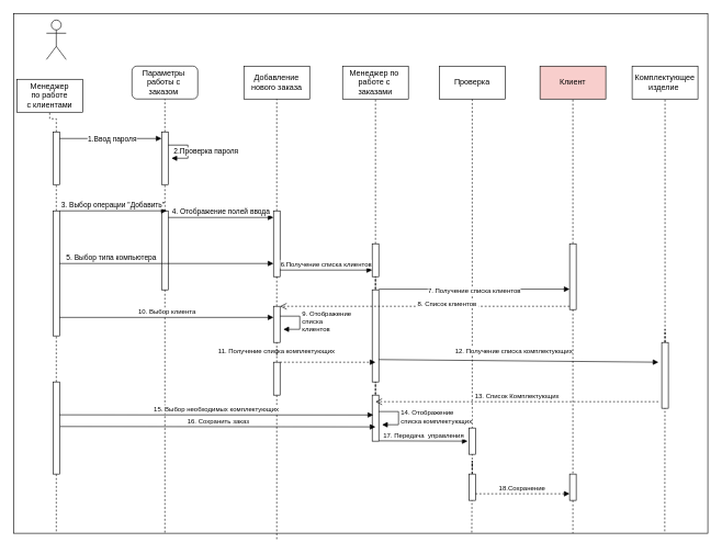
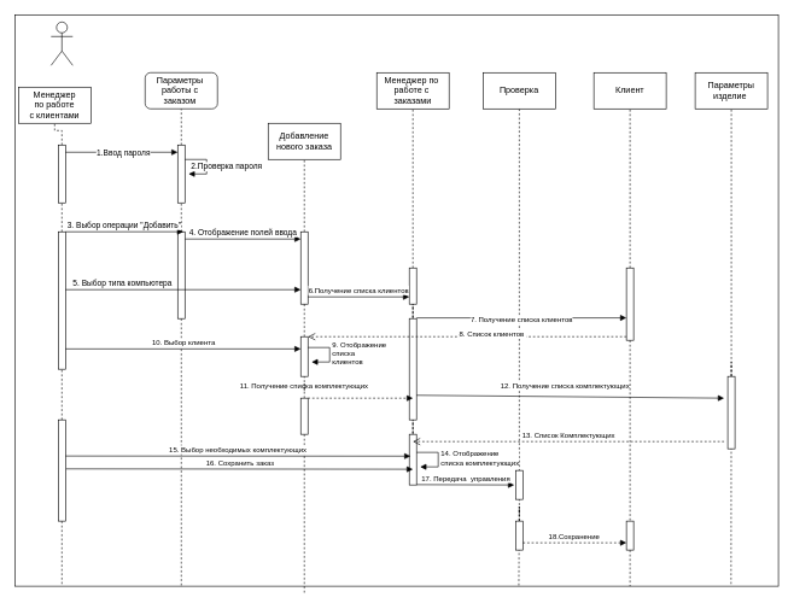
  <mxCell id="0" />
  <mxCell id="1" parent="0" />
  <mxCell id="2" value="" style="rounded=0;whiteSpace=wrap;html=1;" parent="1" vertex="1"><mxGeometry x="20" y="20" width="1055" height="790" as="geometry" /></mxCell>
  <mxCell id="3" value="" style="shape=umlActor;verticalLabelPosition=bottom;verticalAlign=top;html=1;outlineConnect=0;" parent="1" vertex="1"><mxGeometry x="70" y="30" width="30" height="60" as="geometry" /></mxCell>
  <mxCell id="4" value="Менеджер&lt;br&gt;по работе&lt;br&gt;с клиентами" style="rounded=0;whiteSpace=wrap;html=1;" parent="1" vertex="1"><mxGeometry x="25" y="120" width="100" height="50" as="geometry" /></mxCell>
  <mxCell id="5" value="Параметры&amp;nbsp;&lt;br&gt;работы с&amp;nbsp;&lt;br&gt;заказом&amp;nbsp;" style="whiteSpace=wrap;html=1;rounded=1;" parent="1" vertex="1"><mxGeometry x="200" y="100" width="100" height="50" as="geometry" /></mxCell>
- <mxCell id="6" value="Добавление&lt;br&gt;нового заказа" style="rounded=0;whiteSpace=wrap;html=1;" parent="1" vertex="1"><mxGeometry x="370" y="100" width="100" height="50" as="geometry" /></mxCell>
+ <mxCell id="6" value="Добавление&lt;br&gt;нового заказа" style="rounded=0;whiteSpace=wrap;html=1;" parent="1" vertex="1"><mxGeometry x="370" y="170" width="100" height="50" as="geometry" /></mxCell>
  <mxCell id="7" value="Менеджер по&amp;nbsp;&lt;br&gt;работе с&amp;nbsp;&lt;br&gt;заказами" style="rounded=0;whiteSpace=wrap;html=1;" parent="1" vertex="1"><mxGeometry x="520" y="100" width="100" height="50" as="geometry" /></mxCell>
  <mxCell id="8" style="edgeStyle=orthogonalEdgeStyle;rounded=0;orthogonalLoop=1;jettySize=auto;html=1;dashed=1;fontSize=10;endArrow=none;endFill=0;" parent="1" source="9" target="58" edge="1"><mxGeometry relative="1" as="geometry" /></mxCell>
  <mxCell id="9" value="Проверка" style="rounded=0;whiteSpace=wrap;html=1;" parent="1" vertex="1"><mxGeometry x="667" y="100" width="100" height="50" as="geometry" /></mxCell>
- <mxCell id="10" value="Клиент" style="rounded=0;whiteSpace=wrap;html=1;fillColor=#f8cecc;" parent="1" vertex="1"><mxGeometry x="820" y="100" width="100" height="50" as="geometry" /></mxCell>
- <mxCell id="11" value="Комплектующее&lt;br&gt;изделие&amp;nbsp;" style="rounded=0;whiteSpace=wrap;html=1;" parent="1" vertex="1"><mxGeometry x="960" y="100" width="100" height="50" as="geometry" /></mxCell>
+ <mxCell id="10" value="Клиент" style="rounded=0;whiteSpace=wrap;html=1;" parent="1" vertex="1"><mxGeometry x="820" y="100" width="100" height="50" as="geometry" /></mxCell>
+ <mxCell id="11" value="Параметры&lt;br&gt;изделие&amp;nbsp;" style="rounded=0;whiteSpace=wrap;html=1;" parent="1" vertex="1"><mxGeometry x="960" y="100" width="100" height="50" as="geometry" /></mxCell>
  <mxCell id="12" style="edgeStyle=orthogonalEdgeStyle;rounded=0;orthogonalLoop=1;jettySize=auto;html=1;entryX=0.5;entryY=1;entryDx=0;entryDy=0;dashed=1;endArrow=none;endFill=0;" parent="1" source="13" target="4" edge="1"><mxGeometry relative="1" as="geometry" /></mxCell>
  <mxCell id="13" value="" style="html=1;points=[];perimeter=orthogonalPerimeter;" parent="1" vertex="1"><mxGeometry x="80" y="200" width="10" height="80" as="geometry" /></mxCell>
  <mxCell id="14" style="edgeStyle=orthogonalEdgeStyle;rounded=0;orthogonalLoop=1;jettySize=auto;html=1;dashed=1;endArrow=none;endFill=0;" parent="1" source="15" target="5" edge="1"><mxGeometry relative="1" as="geometry" /></mxCell>
  <mxCell id="15" value="" style="html=1;points=[];perimeter=orthogonalPerimeter;" parent="1" vertex="1"><mxGeometry x="245" y="200" width="10" height="80" as="geometry" /></mxCell>
  <mxCell id="16" value="1.Ввод пароля" style="html=1;verticalAlign=bottom;endArrow=block;rounded=0;" parent="1" target="15" edge="1"><mxGeometry x="0.032" y="-10" width="80" relative="1" as="geometry"><mxPoint x="90" y="210" as="sourcePoint" /><mxPoint x="170" y="210" as="targetPoint" /><mxPoint as="offset" /></mxGeometry></mxCell>
  <mxCell id="17" value="2.Проверка пароля" style="edgeStyle=orthogonalEdgeStyle;html=1;align=left;spacingLeft=2;endArrow=block;rounded=0;entryX=1;entryY=0;" parent="1" edge="1"><mxGeometry x="1" y="-10" relative="1" as="geometry"><mxPoint x="255" y="220" as="sourcePoint" /><Array as="points"><mxPoint x="285" y="220" /><mxPoint x="285" y="240" /></Array><mxPoint x="260" y="240" as="targetPoint" /><mxPoint as="offset" /></mxGeometry></mxCell>
  <mxCell id="18" value="" style="edgeStyle=orthogonalEdgeStyle;rounded=0;orthogonalLoop=1;jettySize=auto;html=1;endArrow=none;endFill=0;dashed=1;" parent="1" source="22" target="15" edge="1"><mxGeometry relative="1" as="geometry" /></mxCell>
  <mxCell id="19" value="" style="edgeStyle=orthogonalEdgeStyle;rounded=0;orthogonalLoop=1;jettySize=auto;html=1;dashed=1;endArrow=none;endFill=0;" parent="1" source="20" target="13" edge="1"><mxGeometry relative="1" as="geometry" /></mxCell>
  <mxCell id="20" value="" style="html=1;points=[];perimeter=orthogonalPerimeter;" parent="1" vertex="1"><mxGeometry x="80" y="320" width="10" height="190" as="geometry" /></mxCell>
  <mxCell id="21" style="edgeStyle=orthogonalEdgeStyle;rounded=0;orthogonalLoop=1;jettySize=auto;html=1;dashed=1;fontSize=10;endArrow=none;endFill=0;" parent="1" source="22" edge="1"><mxGeometry relative="1" as="geometry"><mxPoint x="250" y="810" as="targetPoint" /></mxGeometry></mxCell>
  <mxCell id="22" value="" style="html=1;points=[];perimeter=orthogonalPerimeter;" parent="1" vertex="1"><mxGeometry x="245" y="320" width="10" height="120" as="geometry" /></mxCell>
  <mxCell id="23" value="3. Выбор операции &quot;Добавить&quot;" style="html=1;verticalAlign=bottom;endArrow=block;rounded=0;entryX=0.783;entryY=-0.001;entryDx=0;entryDy=0;entryPerimeter=0;" parent="1" target="22" edge="1"><mxGeometry width="80" relative="1" as="geometry"><mxPoint x="90" y="320" as="sourcePoint" /><mxPoint x="170" y="320" as="targetPoint" /></mxGeometry></mxCell>
  <mxCell id="24" style="edgeStyle=orthogonalEdgeStyle;rounded=0;orthogonalLoop=1;jettySize=auto;html=1;dashed=1;endArrow=none;endFill=0;" parent="1" source="25" target="6" edge="1"><mxGeometry relative="1" as="geometry" /></mxCell>
  <mxCell id="25" value="" style="html=1;points=[];perimeter=orthogonalPerimeter;" parent="1" vertex="1"><mxGeometry x="415" y="320" width="10" height="100" as="geometry" /></mxCell>
  <mxCell id="26" value="4. Отображение полей ввода" style="html=1;verticalAlign=bottom;endArrow=block;rounded=0;" parent="1" target="25" edge="1"><mxGeometry width="80" relative="1" as="geometry"><mxPoint x="255" y="330" as="sourcePoint" /><mxPoint x="335" y="330" as="targetPoint" /><Array as="points" /></mxGeometry></mxCell>
  <mxCell id="27" value="5. Выбор типа компьютера&amp;nbsp;" style="html=1;verticalAlign=bottom;endArrow=block;rounded=0;" parent="1" target="25" edge="1"><mxGeometry x="-0.508" width="80" relative="1" as="geometry"><mxPoint x="90" y="400" as="sourcePoint" /><mxPoint x="170" y="400" as="targetPoint" /><mxPoint as="offset" /></mxGeometry></mxCell>
  <mxCell id="28" style="edgeStyle=orthogonalEdgeStyle;rounded=0;orthogonalLoop=1;jettySize=auto;html=1;endArrow=none;endFill=0;dashed=1;" parent="1" source="29" target="7" edge="1"><mxGeometry relative="1" as="geometry" /></mxCell>
  <mxCell id="29" value="" style="html=1;points=[];perimeter=orthogonalPerimeter;" parent="1" vertex="1"><mxGeometry x="565" y="370" width="10" height="50" as="geometry" /></mxCell>
  <mxCell id="30" value="&lt;font style=&quot;font-size: 10px;&quot;&gt;6.Получение списка клиентов&lt;/font&gt;" style="html=1;verticalAlign=bottom;endArrow=block;rounded=0;" parent="1" target="29" edge="1"><mxGeometry width="80" relative="1" as="geometry"><mxPoint x="425" y="410" as="sourcePoint" /><mxPoint x="505" y="410" as="targetPoint" /></mxGeometry></mxCell>
  <mxCell id="31" value="" style="edgeStyle=orthogonalEdgeStyle;rounded=0;orthogonalLoop=1;jettySize=auto;html=1;fontSize=10;endArrow=none;endFill=0;dashed=1;" parent="1" source="32" target="25" edge="1"><mxGeometry relative="1" as="geometry" /></mxCell>
  <mxCell id="32" value="" style="html=1;points=[];perimeter=orthogonalPerimeter;" parent="1" vertex="1"><mxGeometry x="415" y="465" width="10" height="55" as="geometry" /></mxCell>
  <mxCell id="33" value="10. Выбор клиента" style="html=1;verticalAlign=bottom;endArrow=block;rounded=0;fontSize=10;" parent="1" target="32" edge="1"><mxGeometry width="80" relative="1" as="geometry"><mxPoint x="90" y="481.91" as="sourcePoint" /><mxPoint x="170" y="481.91" as="targetPoint" /></mxGeometry></mxCell>
  <mxCell id="34" value="9. Отображение&amp;nbsp;&lt;br&gt;списка&lt;br&gt;клиентов&amp;nbsp;" style="edgeStyle=orthogonalEdgeStyle;html=1;align=left;spacingLeft=2;endArrow=block;rounded=0;entryX=1;entryY=0;fontSize=10;" parent="1" edge="1"><mxGeometry relative="1" as="geometry"><mxPoint x="425" y="480" as="sourcePoint" /><Array as="points"><mxPoint x="455" y="480" /></Array><mxPoint x="430" y="500" as="targetPoint" /></mxGeometry></mxCell>
  <mxCell id="35" value="" style="edgeStyle=orthogonalEdgeStyle;rounded=0;orthogonalLoop=1;jettySize=auto;html=1;fontSize=10;endArrow=none;endFill=0;dashed=1;" parent="1" source="37" target="32" edge="1"><mxGeometry relative="1" as="geometry" /></mxCell>
  <mxCell id="36" style="edgeStyle=orthogonalEdgeStyle;rounded=0;orthogonalLoop=1;jettySize=auto;html=1;dashed=1;fontSize=10;endArrow=none;endFill=0;" parent="1" source="37" edge="1"><mxGeometry relative="1" as="geometry"><mxPoint x="420" y="820" as="targetPoint" /></mxGeometry></mxCell>
  <mxCell id="37" value="" style="html=1;points=[];perimeter=orthogonalPerimeter;" parent="1" vertex="1"><mxGeometry x="415" y="550" width="10" height="50" as="geometry" /></mxCell>
  <mxCell id="38" value="11. Получение списка комплектующих" style="text;align=center;fontStyle=0;verticalAlign=middle;spacingLeft=3;spacingRight=3;strokeColor=none;rotatable=0;points=[[0,0.5],[1,0.5]];portConstraint=eastwest;fontSize=10;" parent="1" vertex="1"><mxGeometry x="380" y="520" width="80" height="26" as="geometry" /></mxCell>
  <mxCell id="39" style="edgeStyle=orthogonalEdgeStyle;rounded=0;orthogonalLoop=1;jettySize=auto;html=1;dashed=1;fontSize=10;endArrow=none;endFill=0;" parent="1" source="41" target="20" edge="1"><mxGeometry relative="1" as="geometry" /></mxCell>
  <mxCell id="40" style="edgeStyle=orthogonalEdgeStyle;rounded=0;orthogonalLoop=1;jettySize=auto;html=1;dashed=1;fontSize=10;endArrow=none;endFill=0;" parent="1" source="41" edge="1"><mxGeometry relative="1" as="geometry"><mxPoint x="85" y="810" as="targetPoint" /></mxGeometry></mxCell>
  <mxCell id="41" value="" style="html=1;points=[];perimeter=orthogonalPerimeter;" parent="1" vertex="1"><mxGeometry x="80" y="580" width="10" height="140" as="geometry" /></mxCell>
  <mxCell id="42" value="" style="edgeStyle=orthogonalEdgeStyle;rounded=0;orthogonalLoop=1;jettySize=auto;html=1;dashed=1;fontSize=10;endArrow=none;endFill=0;" parent="1" source="43" target="29" edge="1"><mxGeometry relative="1" as="geometry" /></mxCell>
  <mxCell id="43" value="" style="html=1;points=[];perimeter=orthogonalPerimeter;" parent="1" vertex="1"><mxGeometry x="565" y="440" width="10" height="140" as="geometry" /></mxCell>
  <mxCell id="44" style="edgeStyle=orthogonalEdgeStyle;rounded=0;orthogonalLoop=1;jettySize=auto;html=1;entryX=0.5;entryY=1;entryDx=0;entryDy=0;dashed=1;fontSize=10;endArrow=none;endFill=0;" parent="1" source="46" target="10" edge="1"><mxGeometry relative="1" as="geometry" /></mxCell>
  <mxCell id="45" style="edgeStyle=orthogonalEdgeStyle;rounded=0;orthogonalLoop=1;jettySize=auto;html=1;dashed=1;fontSize=10;endArrow=none;endFill=0;startArrow=none;" parent="1" source="63" edge="1"><mxGeometry relative="1" as="geometry"><mxPoint x="870" y="810" as="targetPoint" /></mxGeometry></mxCell>
  <mxCell id="46" value="" style="html=1;points=[];perimeter=orthogonalPerimeter;" parent="1" vertex="1"><mxGeometry x="865" y="370" width="10" height="100" as="geometry" /></mxCell>
  <mxCell id="47" value="7. Получение списка клиентов" style="html=1;verticalAlign=bottom;endArrow=block;rounded=0;fontSize=10;" parent="1" target="46" edge="1"><mxGeometry y="-11" width="80" relative="1" as="geometry"><mxPoint x="575" y="439" as="sourcePoint" /><mxPoint x="655" y="439" as="targetPoint" /><mxPoint as="offset" /></mxGeometry></mxCell>
  <mxCell id="48" value="8. Список клиентов&amp;nbsp;" style="html=1;verticalAlign=bottom;endArrow=open;dashed=1;endSize=8;rounded=0;fontSize=10;" parent="1" target="32" edge="1"><mxGeometry x="-0.159" y="5" relative="1" as="geometry"><mxPoint x="865" y="465" as="sourcePoint" /><mxPoint x="785" y="465" as="targetPoint" /><mxPoint as="offset" /></mxGeometry></mxCell>
  <mxCell id="49" style="edgeStyle=orthogonalEdgeStyle;rounded=0;orthogonalLoop=1;jettySize=auto;html=1;fontSize=10;endArrow=none;endFill=0;dashed=1;" parent="1" source="51" target="11" edge="1"><mxGeometry relative="1" as="geometry" /></mxCell>
  <mxCell id="50" style="edgeStyle=orthogonalEdgeStyle;rounded=0;orthogonalLoop=1;jettySize=auto;html=1;dashed=1;fontSize=10;endArrow=none;endFill=0;entryX=0.938;entryY=1;entryDx=0;entryDy=0;entryPerimeter=0;" parent="1" source="51" target="2" edge="1"><mxGeometry relative="1" as="geometry"><mxPoint x="1010" y="820" as="targetPoint" /></mxGeometry></mxCell>
  <mxCell id="51" value="" style="html=1;points=[];perimeter=orthogonalPerimeter;" parent="1" vertex="1"><mxGeometry x="1005" y="520" width="10" height="100" as="geometry" /></mxCell>
  <mxCell id="52" value="12. Получение списка комплектующих" style="html=1;verticalAlign=bottom;endArrow=block;rounded=0;fontSize=10;" parent="1" edge="1"><mxGeometry x="-0.034" y="6" width="80" relative="1" as="geometry"><mxPoint x="575" y="546" as="sourcePoint" /><mxPoint x="1000" y="550" as="targetPoint" /><mxPoint as="offset" /></mxGeometry></mxCell>
  <mxCell id="53" value="" style="edgeStyle=orthogonalEdgeStyle;rounded=0;orthogonalLoop=1;jettySize=auto;html=1;fontSize=10;endArrow=none;endFill=0;dashed=1;" parent="1" source="54" target="43" edge="1"><mxGeometry relative="1" as="geometry" /></mxCell>
  <mxCell id="54" value="" style="html=1;points=[];perimeter=orthogonalPerimeter;" parent="1" vertex="1"><mxGeometry x="565" y="600" width="10" height="70" as="geometry" /></mxCell>
  <mxCell id="55" value="13. Список Комплектующих" style="html=1;verticalAlign=bottom;endArrow=open;dashed=1;endSize=8;rounded=0;fontSize=10;entryX=0.5;entryY=0.143;entryDx=0;entryDy=0;entryPerimeter=0;" parent="1" target="54" edge="1"><mxGeometry relative="1" as="geometry"><mxPoint x="1000" y="610" as="sourcePoint" /><mxPoint x="940" y="610" as="targetPoint" /></mxGeometry></mxCell>
  <mxCell id="56" value="" style="html=1;verticalAlign=bottom;endArrow=block;rounded=0;dashed=1;fontSize=10;entryX=0.5;entryY=0.786;entryDx=0;entryDy=0;entryPerimeter=0;" parent="1" target="43" edge="1"><mxGeometry width="80" relative="1" as="geometry"><mxPoint x="425" y="550" as="sourcePoint" /><mxPoint x="505" y="550" as="targetPoint" /></mxGeometry></mxCell>
  <mxCell id="57" value="14. Отображение&lt;br&gt;списка комплектующих" style="edgeStyle=orthogonalEdgeStyle;html=1;align=left;spacingLeft=2;endArrow=block;rounded=0;entryX=1;entryY=0;fontSize=10;" parent="1" edge="1"><mxGeometry relative="1" as="geometry"><mxPoint x="575" y="625" as="sourcePoint" /><Array as="points"><mxPoint x="605" y="625" /></Array><mxPoint x="580" y="645" as="targetPoint" /></mxGeometry></mxCell>
  <mxCell id="58" value="" style="html=1;points=[];perimeter=orthogonalPerimeter;" parent="1" vertex="1"><mxGeometry x="712" y="650" width="10" height="40" as="geometry" /></mxCell>
  <mxCell id="59" value="17. Передача&amp;nbsp; управления" style="html=1;verticalAlign=bottom;endArrow=block;rounded=0;fontSize=10;" parent="1" edge="1"><mxGeometry width="80" relative="1" as="geometry"><mxPoint x="575" y="669.58" as="sourcePoint" /><mxPoint x="710" y="670" as="targetPoint" /></mxGeometry></mxCell>
  <mxCell id="60" value="" style="edgeStyle=orthogonalEdgeStyle;rounded=0;orthogonalLoop=1;jettySize=auto;html=1;fontSize=10;endArrow=none;endFill=0;dashed=1;" parent="1" source="62" target="58" edge="1"><mxGeometry relative="1" as="geometry" /></mxCell>
  <mxCell id="61" style="edgeStyle=orthogonalEdgeStyle;rounded=0;orthogonalLoop=1;jettySize=auto;html=1;dashed=1;fontSize=10;endArrow=none;endFill=0;entryX=0.66;entryY=1;entryDx=0;entryDy=0;entryPerimeter=0;" parent="1" source="62" target="2" edge="1"><mxGeometry relative="1" as="geometry"><mxPoint x="717" y="820" as="targetPoint" /></mxGeometry></mxCell>
  <mxCell id="62" value="" style="html=1;points=[];perimeter=orthogonalPerimeter;" parent="1" vertex="1"><mxGeometry x="712" y="720" width="10" height="40" as="geometry" /></mxCell>
  <mxCell id="63" value="" style="html=1;points=[];perimeter=orthogonalPerimeter;" parent="1" vertex="1"><mxGeometry x="865" y="720" width="10" height="40" as="geometry" /></mxCell>
  <mxCell id="64" value="" style="edgeStyle=orthogonalEdgeStyle;rounded=0;orthogonalLoop=1;jettySize=auto;html=1;dashed=1;fontSize=10;endArrow=none;endFill=0;" parent="1" source="46" target="63" edge="1"><mxGeometry relative="1" as="geometry"><mxPoint x="870" y="820" as="targetPoint" /><mxPoint x="870" y="470" as="sourcePoint" /></mxGeometry></mxCell>
  <mxCell id="65" value="18.Сохранение&amp;nbsp;" style="html=1;verticalAlign=bottom;endArrow=block;rounded=0;dashed=1;fontSize=10;" parent="1" target="63" edge="1"><mxGeometry width="80" relative="1" as="geometry"><mxPoint x="722" y="750" as="sourcePoint" /><mxPoint x="802" y="750" as="targetPoint" /></mxGeometry></mxCell>
  <mxCell id="66" value="15. Выбор необходимых комплектующих" style="html=1;verticalAlign=bottom;endArrow=block;rounded=0;fontSize=10;entryX=0.171;entryY=0.431;entryDx=0;entryDy=0;entryPerimeter=0;" parent="1" target="54" edge="1"><mxGeometry width="80" relative="1" as="geometry"><mxPoint x="90" y="630" as="sourcePoint" /><mxPoint x="170" y="630" as="targetPoint" /></mxGeometry></mxCell>
  <mxCell id="67" value="16. Сохранить заказ" style="html=1;verticalAlign=bottom;endArrow=block;rounded=0;fontSize=10;entryX=0.5;entryY=0.69;entryDx=0;entryDy=0;entryPerimeter=0;exitX=1.086;exitY=0.484;exitDx=0;exitDy=0;exitPerimeter=0;" parent="1" source="41" target="54" edge="1"><mxGeometry width="80" relative="1" as="geometry"><mxPoint x="100" y="648.33" as="sourcePoint" /><mxPoint x="560" y="650" as="targetPoint" /></mxGeometry></mxCell>
